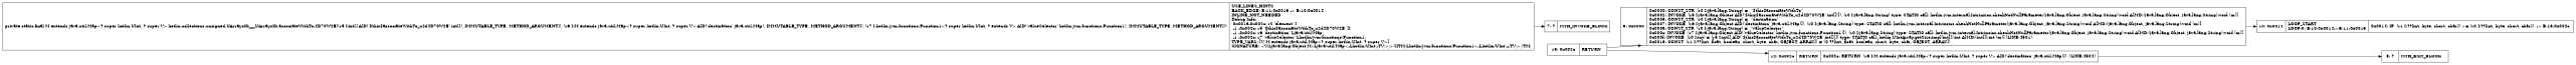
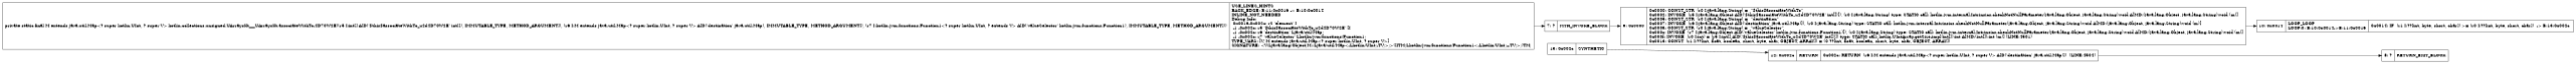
  digraph {
    rankdir=LR
    node [shape=record]
    n1 [label="{7\:\ ?|MTH_INVOKE_BLOCK\l}"]
    n2 [label="{9\:\ 0x0000|0x0000: CONST_STR  (r0 I:java.lang.String) =  \"$this$associateWithTo\" \l0x0002: INVOKE  (r5 I:java.lang.Object A[D('$this$associateWithTo_u2d4D70W2E' int[])]), (r0 I:java.lang.String) type: STATIC call: kotlin.jvm.internal.Intrinsics.checkNotNullParameter(java.lang.Object, java.lang.String):void A[MD:(java.lang.Object, java.lang.String):void (m)]\l0x0005: CONST_STR  (r0 I:java.lang.String) =  \"destination\" \l0x0007: INVOKE  (r6 I:java.lang.Object A[D('destination' java.util.Map)]), (r0 I:java.lang.String) type: STATIC call: kotlin.jvm.internal.Intrinsics.checkNotNullParameter(java.lang.Object, java.lang.String):void A[MD:(java.lang.Object, java.lang.String):void (m)]\l0x000a: CONST_STR  (r0 I:java.lang.String) =  \"valueSelector\" \l0x000c: INVOKE  (r7 I:java.lang.Object A[D('valueSelector' kotlin.jvm.functions.Function1)]), (r0 I:java.lang.String) type: STATIC call: kotlin.jvm.internal.Intrinsics.checkNotNullParameter(java.lang.Object, java.lang.String):void A[MD:(java.lang.Object, java.lang.String):void (m)]\l0x000f: INVOKE  (r0 I:int) = (r5 I:int[] A[D('$this$associateWithTo_u2d4D70W2E' int[])]) type: STATIC call: kotlin.UIntArray.getSize\-impl(int[]):int A[MD:(int[]):int (m)] (LINE:4501)\l0x0013: CONST  (r1 I:??[int, float, boolean, short, byte, char, OBJECT, ARRAY]) = (0 ??[int, float, boolean, short, byte, char, OBJECT, ARRAY]) \l}"]
-   n3 [label="{10\:\ 0x0014|LOOP_START\lLOOP:0: B:10:0x0014\-\>B:11:0x0016\l|0x0014: IF  (r1 I:??[int, byte, short, char]) \>= (r0 I:??[int, byte, short, char])  \-\> B:13:0x002c \l}"]
-   n4 [label="{13\:\ 0x002c|RETURN\l}"]
+   n3 [label="{10\:\ 0x0014|LOOP_LOOP\lLOOP:0: B:10:0x0014\-\>B:11:0x0016\l|0x0014: IF  (r1 I:??[int, byte, short, char]) \>= (r0 I:??[int, byte, short, char])  \-\> B:13:0x002c \l}"]
+   n4 [label="{13\:\ 0x002c|SYNTHETIC\l}"]
    n5 [label="{12\:\ 0x002c|RETURN\l|0x002c: RETURN  (r6 I:M extends java.util.Map\<? super kotlin.UInt, ? super V\> A[D('destination' java.util.Map)])  (LINE:4504)\l}"]
-   n6 [label="{8\:\ ?|MTH_EXIT_BLOCK\l}"]
+   n6 [label="{8\:\ ?|RETURN_EXIT_BLOCK\l}"]
    n7 [label="{private static final M extends java.util.Map\<? super kotlin.UInt, ? super V\> kotlin.collections.unsigned.UArraysKt___UArraysKt.associateWithTo\-4D70W2E((r5 I:int[] A[D('$this$associateWithTo_u2d4D70W2E' int[]), IMMUTABLE_TYPE, METHOD_ARGUMENT]), (r6 I:M extends java.util.Map\<? super kotlin.UInt, ? super V\> A[D('destination' java.util.Map), IMMUTABLE_TYPE, METHOD_ARGUMENT]), (r7 I:kotlin.jvm.functions.Function1\<? super kotlin.UInt, ? extends V\> A[D('valueSelector' kotlin.jvm.functions.Function1), IMMUTABLE_TYPE, METHOD_ARGUMENT]))  | USE_LINES_HINTS\lBACK_EDGE: B:11:0x0016 \-\> B:10:0x0014\lINLINE_NOT_NEEDED\lDebug Info:\l  0x001a\-0x002c: r2 'element' I\l  \-1 \-0x002c: r5 '$this$associateWithTo_u2d4D70W2E' [I\l  \-1 \-0x002c: r6 'destination' Ljava\/util\/Map;\l  \-1 \-0x002c: r7 'valueSelector' Lkotlin\/jvm\/functions\/Function1;\lTYPE_VARS: [V, M extends java.util.Map\<? super kotlin.UInt, ? super V\>]\lSIGNATURE: \<V:Ljava\/lang\/Object;M::Ljava\/util\/Map\<\-Lkotlin\/UInt;\-TV;\>;\>([ITM;Lkotlin\/jvm\/functions\/Function1\<\-Lkotlin\/UInt;+TV;\>;)TM;\l}"]
-   n4 -> n2
+   n1 -> n2
    n2 -> n3
    n4 -> n5
    n5 -> n6
    n7 -> n1
  }
